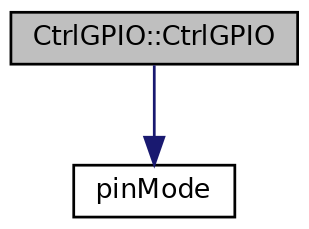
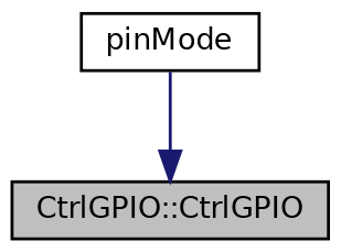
  digraph {
    rankdir=TB
    node [color=black fontname=Helvetica fontsize=10 shape=record style=filled]
    n1 [fillcolor=grey75 fontcolor=black height=0.2 label="CtrlGPIO::CtrlGPIO" width=0.4]
    n2 [fillcolor=white height=0.2 label=pinMode width=0.4]
-   n1 -> n2 [color=midnightblue fontname=Helvetica fontsize=10 labelfontname=Helvetica labelfontsize=10 style=solid]
+   n2 -> n1 [color=midnightblue fontname=Helvetica fontsize=10 labelfontname=Helvetica labelfontsize=10 style=solid]
  }
